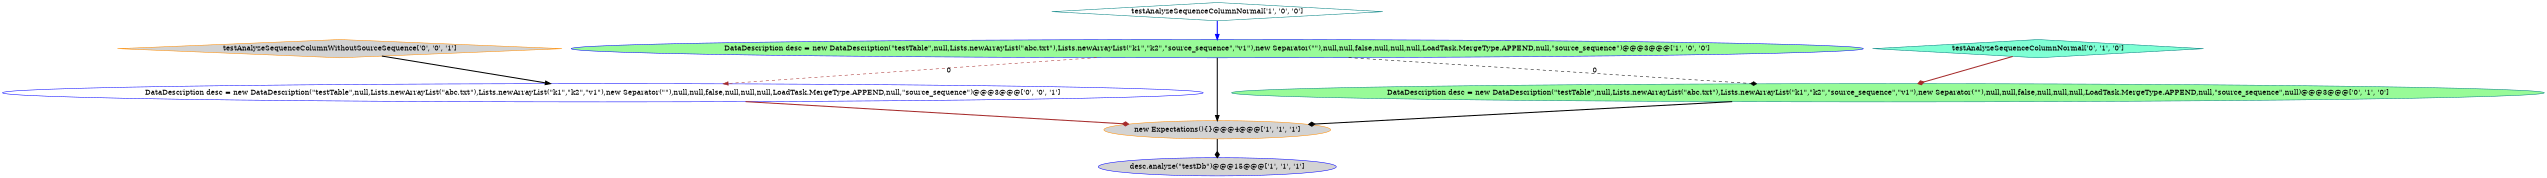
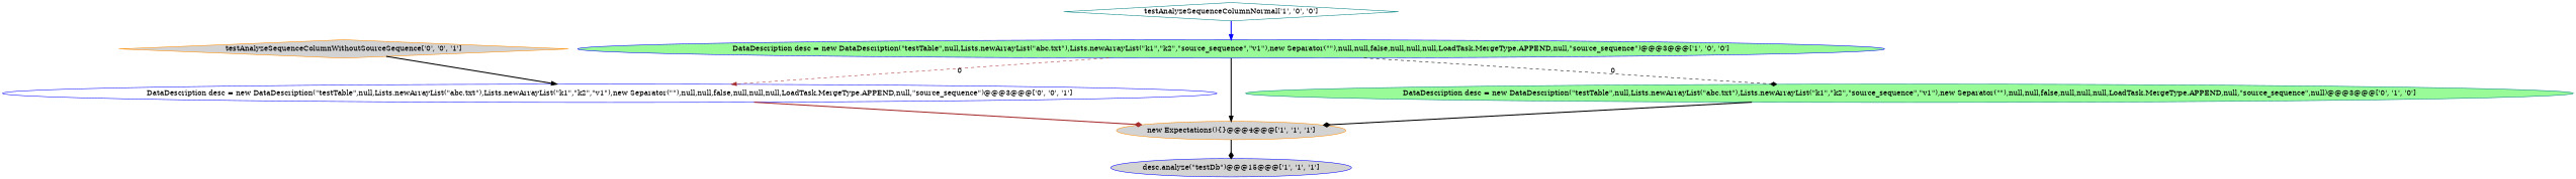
  digraph {
    node [fillcolor=lightgrey shape=ellipse style=filled color=blue]
    edge [style=bold color=black arrowhead=diamond]
    n1 [label="testAnalyzeSequenceColumnWithoutSourceSequence['0', '0', '1']" shape=diamond color=darkorange]
    n2 [fillcolor=white label="DataDescription desc = new DataDescription(\"testTable\",null,Lists.newArrayList(\"abc.txt\"),Lists.newArrayList(\"k1\",\"k2\",\"v1\"),new Separator(\"\"),null,null,false,null,null,null,LoadTask.MergeType.APPEND,null,\"source_sequence\")@@@3@@@['0', '0', '1']"]
    n3 [fillcolor=white label="testAnalyzeSequenceColumnNormal['1', '0', '0']" shape=diamond color=teal]
    n4 [fillcolor=palegreen label="DataDescription desc = new DataDescription(\"testTable\",null,Lists.newArrayList(\"abc.txt\"),Lists.newArrayList(\"k1\",\"k2\",\"source_sequence\",\"v1\"),new Separator(\"\"),null,null,false,null,null,null,LoadTask.MergeType.APPEND,null,\"source_sequence\")@@@3@@@['1', '0', '0']"]
    n5 [fillcolor=palegreen label="DataDescription desc = new DataDescription(\"testTable\",null,Lists.newArrayList(\"abc.txt\"),Lists.newArrayList(\"k1\",\"k2\",\"source_sequence\",\"v1\"),new Separator(\"\"),null,null,false,null,null,null,LoadTask.MergeType.APPEND,null,\"source_sequence\",null)@@@3@@@['0', '1', '0']" color=teal]
    n6 [label="new Expectations(){}@@@4@@@['1', '1', '1']" color=darkorange]
    n7 [label="desc.analyze(\"testDb\")@@@15@@@['1', '1', '1']"]
-   n8 [fillcolor=aquamarine label="testAnalyzeSequenceColumnNormal['0', '1', '0']" shape=diamond color=teal]
    n1 -> n2 [arrowhead=normal]
    n2 -> n6 [color=brown]
    n3 -> n4 [color=blue arrowhead=normal]
    n4 -> n2 [label=0 style=dashed color=brown arrowhead=normal]
    n4 -> n5 [label=0 style=dashed]
    n4 -> n6 [arrowhead=normal]
    n5 -> n6
    n6 -> n7
-   n8 -> n5 [color=brown]
  }
